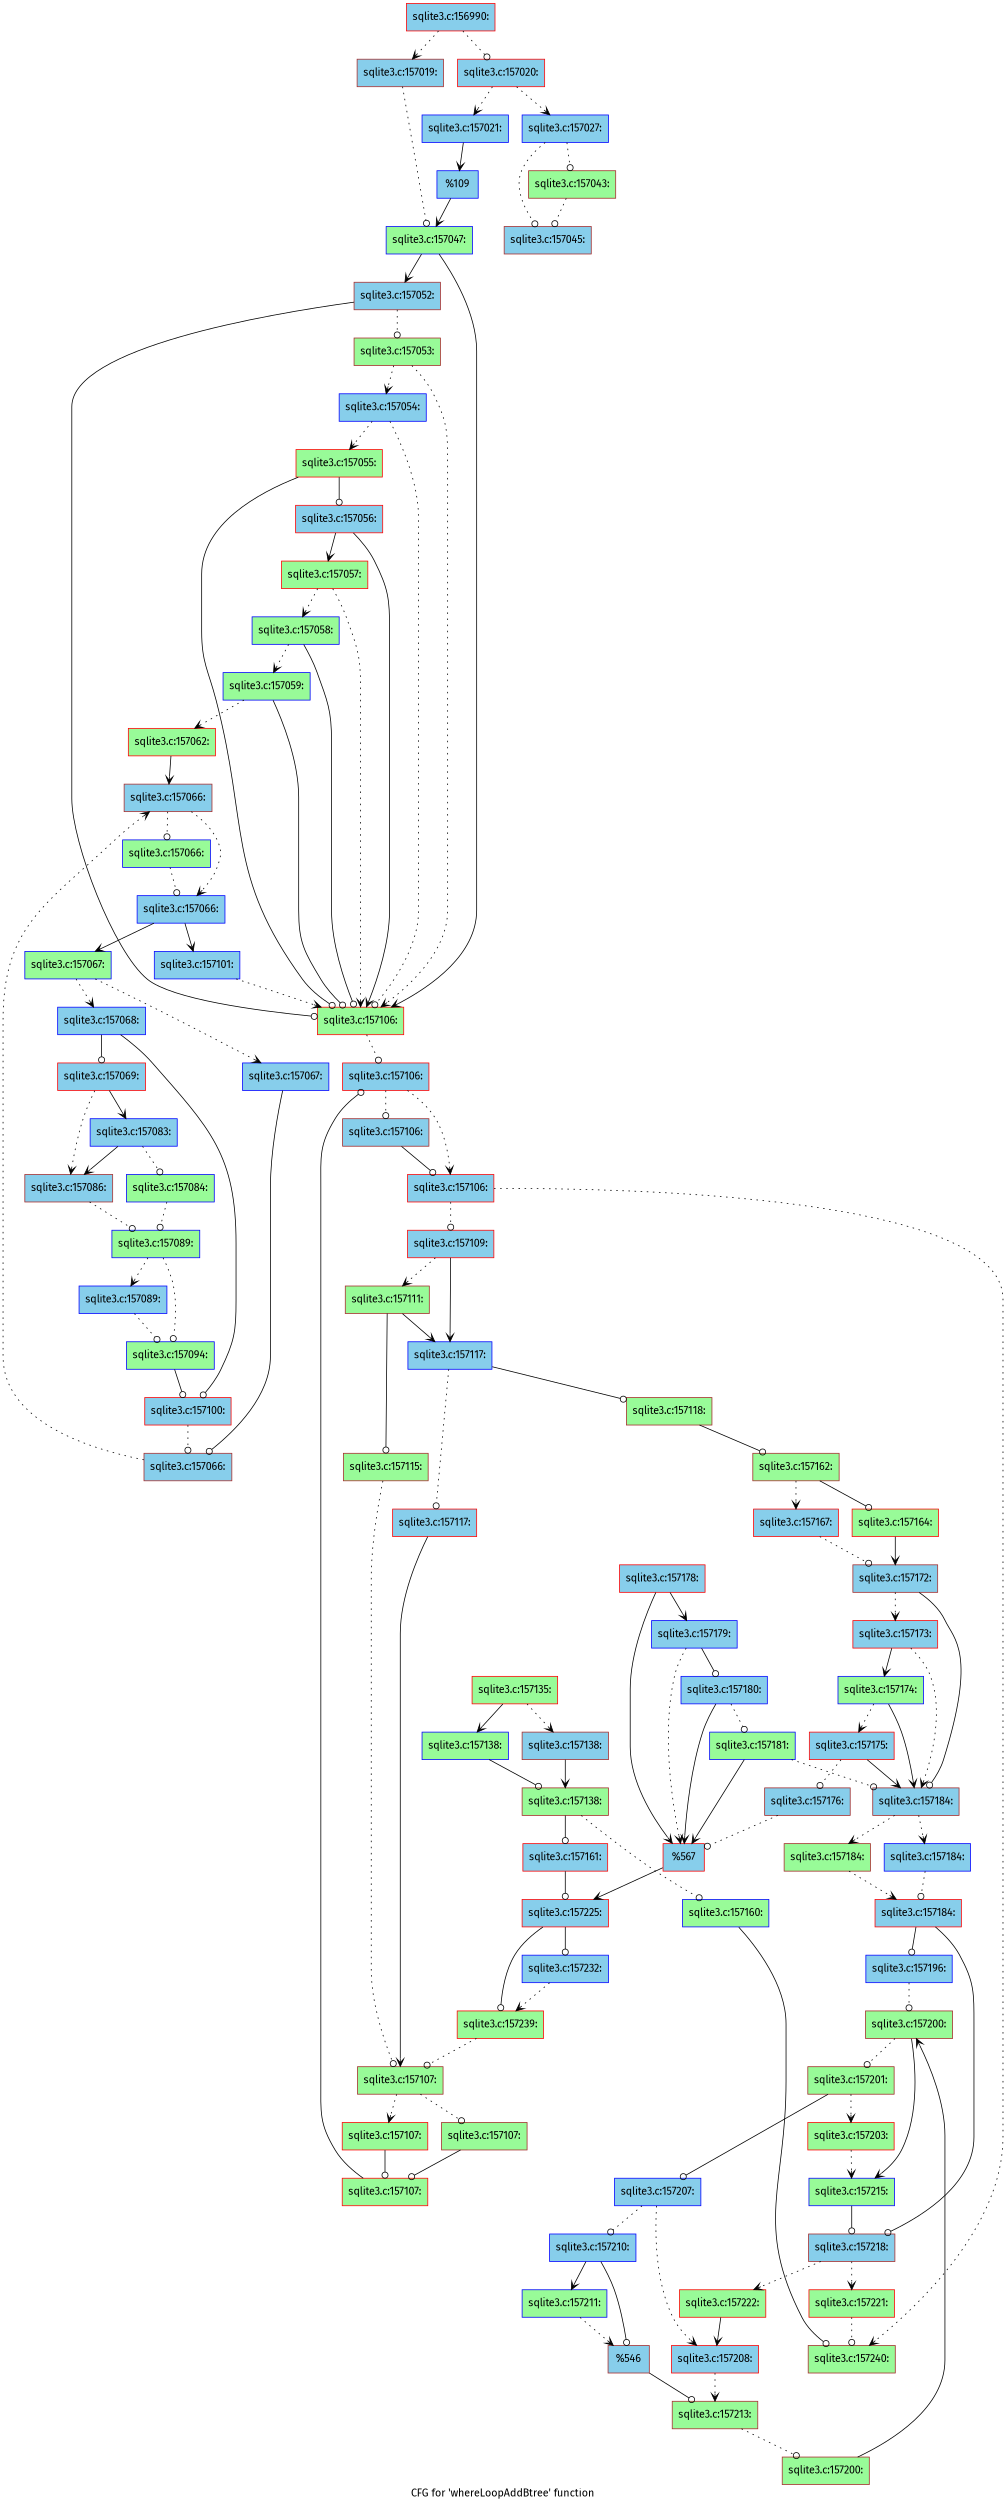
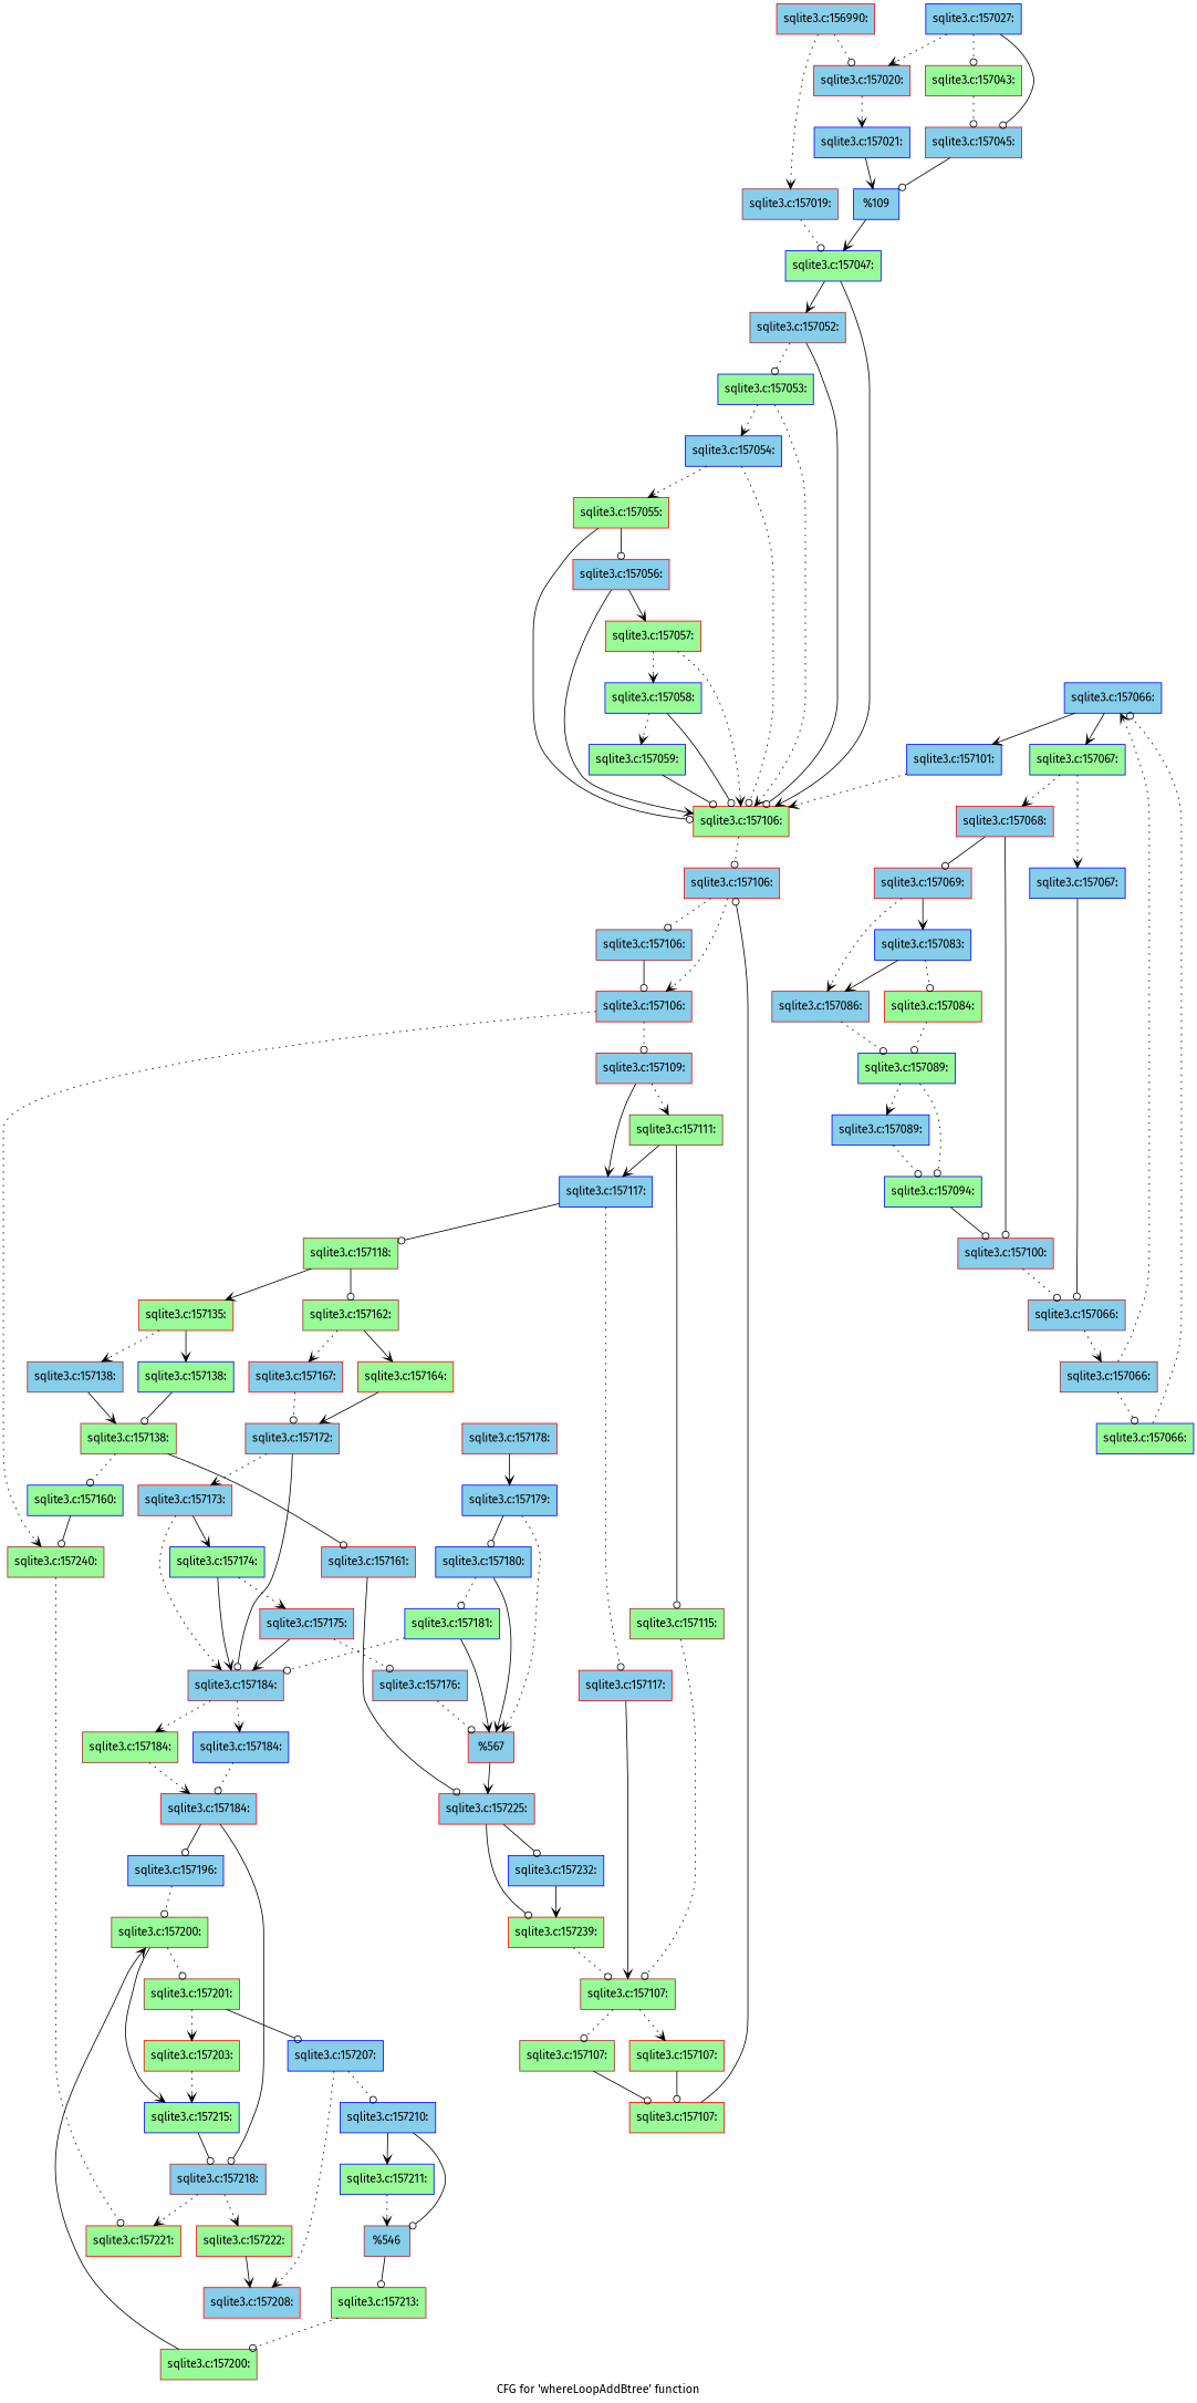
  digraph {
    fontname="Fira Sans"
    label="CFG for 'whereLoopAddBtree' function"
    node [color=red fillcolor=skyblue fontname="Fira Sans" shape=record style=filled]
    edge [arrowhead=vee fontname="Fira Sans" style=dotted]
    n1 [label="{sqlite3.c:156990:}"]
    n2 [color=brown label="{sqlite3.c:157019:}"]
    n3 [label="{sqlite3.c:157020:}"]
    n4 [color=blue fillcolor=palegreen label="{sqlite3.c:157047:}"]
    n5 [color=blue label="{sqlite3.c:157027:}"]
    n6 [color=blue label="{sqlite3.c:157021:}"]
    n7 [fillcolor=palegreen label="{sqlite3.c:157106:}"]
    n8 [color=brown label="{sqlite3.c:157052:}"]
    n9 [color=brown fillcolor=palegreen label="{sqlite3.c:157043:}"]
    n10 [color=brown label="{sqlite3.c:157045:}"]
    n11 [color=blue label="{%109}"]
    n12 [label="{sqlite3.c:157106:}"]
-   n13 [color=brown fillcolor=palegreen label="{sqlite3.c:157053:}"]
+   n13 [color=blue fillcolor=palegreen label="{sqlite3.c:157053:}"]
    n14 [color=brown label="{sqlite3.c:157106:}"]
    n15 [label="{sqlite3.c:157106:}"]
    n16 [color=blue label="{sqlite3.c:157054:}"]
    n17 [fillcolor=palegreen label="{sqlite3.c:157055:}"]
    n18 [label="{sqlite3.c:157056:}"]
    n19 [fillcolor=palegreen label="{sqlite3.c:157057:}"]
    n20 [color=blue fillcolor=palegreen label="{sqlite3.c:157058:}"]
    n21 [color=blue fillcolor=palegreen label="{sqlite3.c:157059:}"]
-   n22 [fillcolor=palegreen label="{sqlite3.c:157062:}"]
    n23 [color=brown label="{sqlite3.c:157066:}"]
    n24 [color=blue fillcolor=palegreen label="{sqlite3.c:157066:}"]
    n25 [color=blue label="{sqlite3.c:157066:}"]
    n26 [color=blue fillcolor=palegreen label="{sqlite3.c:157067:}"]
    n27 [color=blue label="{sqlite3.c:157101:}"]
    n28 [color=blue label="{sqlite3.c:157067:}"]
-   n29 [color=blue label="{sqlite3.c:157068:}"]
+   n29 [label="{sqlite3.c:157068:}"]
    n30 [color=brown label="{sqlite3.c:157066:}"]
    n31 [label="{sqlite3.c:157069:}"]
    n32 [label="{sqlite3.c:157100:}"]
    n33 [color=brown label="{sqlite3.c:157086:}"]
    n34 [color=blue label="{sqlite3.c:157083:}"]
    n35 [color=blue fillcolor=palegreen label="{sqlite3.c:157089:}"]
-   n36 [color=blue fillcolor=palegreen label="{sqlite3.c:157084:}"]
+   n36 [fillcolor=palegreen label="{sqlite3.c:157084:}"]
    n37 [color=blue label="{sqlite3.c:157089:}"]
    n38 [color=blue fillcolor=palegreen label="{sqlite3.c:157094:}"]
    n39 [label="{sqlite3.c:157109:}"]
    n40 [color=brown fillcolor=palegreen label="{sqlite3.c:157240:}"]
    n41 [color=brown fillcolor=palegreen label="{sqlite3.c:157111:}"]
    n42 [color=blue label="{sqlite3.c:157117:}"]
    n43 [color=brown fillcolor=palegreen label="{sqlite3.c:157115:}"]
    n44 [label="{sqlite3.c:157117:}"]
    n45 [color=brown fillcolor=palegreen label="{sqlite3.c:157118:}"]
    n46 [color=brown fillcolor=palegreen label="{sqlite3.c:157107:}"]
    n47 [fillcolor=palegreen label="{sqlite3.c:157135:}"]
    n48 [color=brown fillcolor=palegreen label="{sqlite3.c:157162:}"]
    n49 [fillcolor=palegreen label="{sqlite3.c:157107:}"]
    n50 [color=brown fillcolor=palegreen label="{sqlite3.c:157107:}"]
    n51 [fillcolor=palegreen label="{sqlite3.c:157107:}"]
    n52 [color=brown label="{sqlite3.c:157138:}"]
    n53 [color=blue fillcolor=palegreen label="{sqlite3.c:157138:}"]
    n54 [fillcolor=palegreen label="{sqlite3.c:157164:}"]
    n55 [label="{sqlite3.c:157167:}"]
    n56 [color=brown fillcolor=palegreen label="{sqlite3.c:157138:}"]
    n57 [color=brown label="{sqlite3.c:157172:}"]
    n58 [color=blue fillcolor=palegreen label="{sqlite3.c:157160:}"]
    n59 [label="{sqlite3.c:157161:}"]
    n60 [label="{sqlite3.c:157225:}"]
    n61 [color=blue label="{sqlite3.c:157232:}"]
    n62 [fillcolor=palegreen label="{sqlite3.c:157239:}"]
    n63 [color=brown label="{sqlite3.c:157184:}"]
    n64 [label="{sqlite3.c:157173:}"]
    n65 [color=blue label="{sqlite3.c:157184:}"]
    n66 [color=brown fillcolor=palegreen label="{sqlite3.c:157184:}"]
    n67 [color=blue fillcolor=palegreen label="{sqlite3.c:157174:}"]
    n68 [label="{sqlite3.c:157184:}"]
    n69 [label="{sqlite3.c:157175:}"]
    n70 [color=brown label="{sqlite3.c:157176:}"]
    n71 [label="{%567}"]
    n72 [label="{sqlite3.c:157178:}"]
    n73 [color=blue label="{sqlite3.c:157179:}"]
    n74 [color=blue label="{sqlite3.c:157180:}"]
    n75 [color=blue fillcolor=palegreen label="{sqlite3.c:157181:}"]
    n76 [color=blue label="{sqlite3.c:157196:}"]
    n77 [color=brown label="{sqlite3.c:157218:}"]
    n78 [color=brown fillcolor=palegreen label="{sqlite3.c:157200:}"]
    n79 [fillcolor=palegreen label="{sqlite3.c:157221:}"]
    n80 [fillcolor=palegreen label="{sqlite3.c:157222:}"]
    n81 [color=brown fillcolor=palegreen label="{sqlite3.c:157201:}"]
    n82 [color=blue fillcolor=palegreen label="{sqlite3.c:157215:}"]
    n83 [label="{sqlite3.c:157208:}"]
    n84 [color=blue label="{sqlite3.c:157207:}"]
    n85 [fillcolor=palegreen label="{sqlite3.c:157203:}"]
    n86 [color=blue label="{sqlite3.c:157210:}"]
    n87 [color=brown fillcolor=palegreen label="{sqlite3.c:157213:}"]
    n88 [color=blue fillcolor=palegreen label="{sqlite3.c:157211:}"]
    n89 [color=brown label="{%546}"]
    n90 [color=brown fillcolor=palegreen label="{sqlite3.c:157200:}"]
    n1 -> n2
    n1 -> n3 [arrowhead=odot]
    n2 -> n4 [arrowhead=odot]
-   n3 -> n5
+   n5 -> n3
    n3 -> n6
    n4 -> n7 [style=solid]
    n4 -> n8 [style=solid]
    n5 -> n9 [arrowhead=odot]
-   n5 -> n10 [arrowhead=odot]
+   n5 -> n10 [arrowhead=odot style=solid]
    n6 -> n11 [style=solid]
    n7 -> n12 [arrowhead=odot]
    n8 -> n7 [arrowhead=odot style=solid]
    n8 -> n13 [arrowhead=odot]
    n9 -> n10 [arrowhead=odot]
+   n10 -> n11 [arrowhead=odot style=solid]
    n11 -> n4 [style=solid]
    n12 -> n14 [arrowhead=odot]
    n12 -> n15
    n13 -> n7
    n13 -> n16
    n14 -> n15 [arrowhead=odot style=solid]
    n15 -> n39 [arrowhead=odot]
    n15 -> n40
    n16 -> n7 [arrowhead=odot]
    n16 -> n17
    n17 -> n7 [arrowhead=odot style=solid]
    n17 -> n18 [arrowhead=odot style=solid]
    n18 -> n7 [style=solid]
    n18 -> n19 [style=solid]
    n19 -> n7
    n19 -> n20
    n20 -> n7 [arrowhead=odot style=solid]
    n20 -> n21
    n21 -> n7 [arrowhead=odot style=solid]
-   n21 -> n22
-   n22 -> n23 [style=solid]
    n23 -> n24 [arrowhead=odot]
    n23 -> n25
    n24 -> n25 [arrowhead=odot]
    n25 -> n26 [style=solid]
    n25 -> n27 [style=solid]
    n26 -> n28
    n26 -> n29
    n27 -> n7
    n28 -> n30 [arrowhead=odot style=solid]
    n29 -> n31 [arrowhead=odot style=solid]
    n29 -> n32 [arrowhead=odot style=solid]
    n30 -> n23
    n31 -> n33
    n31 -> n34 [style=solid]
    n32 -> n30 [arrowhead=odot]
    n33 -> n35 [arrowhead=odot]
    n34 -> n33 [style=solid]
    n34 -> n36 [arrowhead=odot]
    n35 -> n37
    n35 -> n38 [arrowhead=odot]
    n36 -> n35 [arrowhead=odot]
    n37 -> n38 [arrowhead=odot]
    n38 -> n32 [arrowhead=odot style=solid]
    n39 -> n41
    n39 -> n42 [style=solid]
    n41 -> n42 [style=solid]
    n41 -> n43 [arrowhead=odot style=solid]
    n42 -> n44 [arrowhead=odot]
    n42 -> n45 [arrowhead=odot style=solid]
    n43 -> n46 [arrowhead=odot]
    n44 -> n46 [style=solid]
+   n45 -> n47 [style=solid]
    n45 -> n48 [arrowhead=odot style=solid]
    n46 -> n49
    n46 -> n50 [arrowhead=odot]
    n47 -> n52
    n47 -> n53 [style=solid]
-   n48 -> n54 [arrowhead=odot style=solid]
+   n48 -> n54 [style=solid]
    n48 -> n55
    n49 -> n51 [arrowhead=odot style=solid]
    n50 -> n51 [arrowhead=odot style=solid]
    n51 -> n12 [arrowhead=odot style=solid]
    n52 -> n56 [style=solid]
    n53 -> n56 [arrowhead=odot style=solid]
    n54 -> n57 [style=solid]
    n55 -> n57 [arrowhead=odot]
    n56 -> n58 [arrowhead=odot]
    n56 -> n59 [arrowhead=odot style=solid]
    n57 -> n63 [arrowhead=odot style=solid]
    n57 -> n64
    n58 -> n40 [arrowhead=odot style=solid]
    n59 -> n60 [arrowhead=odot style=solid]
    n60 -> n61 [arrowhead=odot style=solid]
    n60 -> n62 [arrowhead=odot style=solid]
-   n61 -> n62
+   n61 -> n62 [style=solid]
    n62 -> n46 [arrowhead=odot]
    n63 -> n65
    n63 -> n66
    n64 -> n63
    n64 -> n67 [style=solid]
    n65 -> n68 [arrowhead=odot]
    n66 -> n68
    n67 -> n63 [style=solid]
    n67 -> n69
    n68 -> n76 [arrowhead=odot style=solid]
    n68 -> n77 [arrowhead=odot style=solid]
    n69 -> n63 [style=solid]
    n69 -> n70 [arrowhead=odot]
    n70 -> n71 [arrowhead=odot]
    n71 -> n60 [style=solid]
-   n72 -> n71 [style=solid]
    n72 -> n73 [style=solid]
    n73 -> n71
    n73 -> n74 [arrowhead=odot style=solid]
    n74 -> n71 [style=solid]
    n74 -> n75 [arrowhead=odot]
    n75 -> n63 [arrowhead=odot]
    n75 -> n71 [style=solid]
    n76 -> n78 [arrowhead=odot]
    n77 -> n79
    n77 -> n80
    n78 -> n81 [arrowhead=odot]
    n78 -> n82 [style=solid]
-   n79 -> n40 [arrowhead=odot]
+   n40 -> n79 [arrowhead=odot]
    n80 -> n83 [style=solid]
    n81 -> n84 [arrowhead=odot style=solid]
    n81 -> n85
    n82 -> n77 [arrowhead=odot style=solid]
-   n83 -> n87
    n84 -> n83
    n84 -> n86 [arrowhead=odot]
    n85 -> n82
    n86 -> n88 [style=solid]
    n86 -> n89 [arrowhead=odot style=solid]
    n87 -> n90 [arrowhead=odot]
    n88 -> n89
    n89 -> n87 [arrowhead=odot style=solid]
    n90 -> n78 [style=solid]
  }
